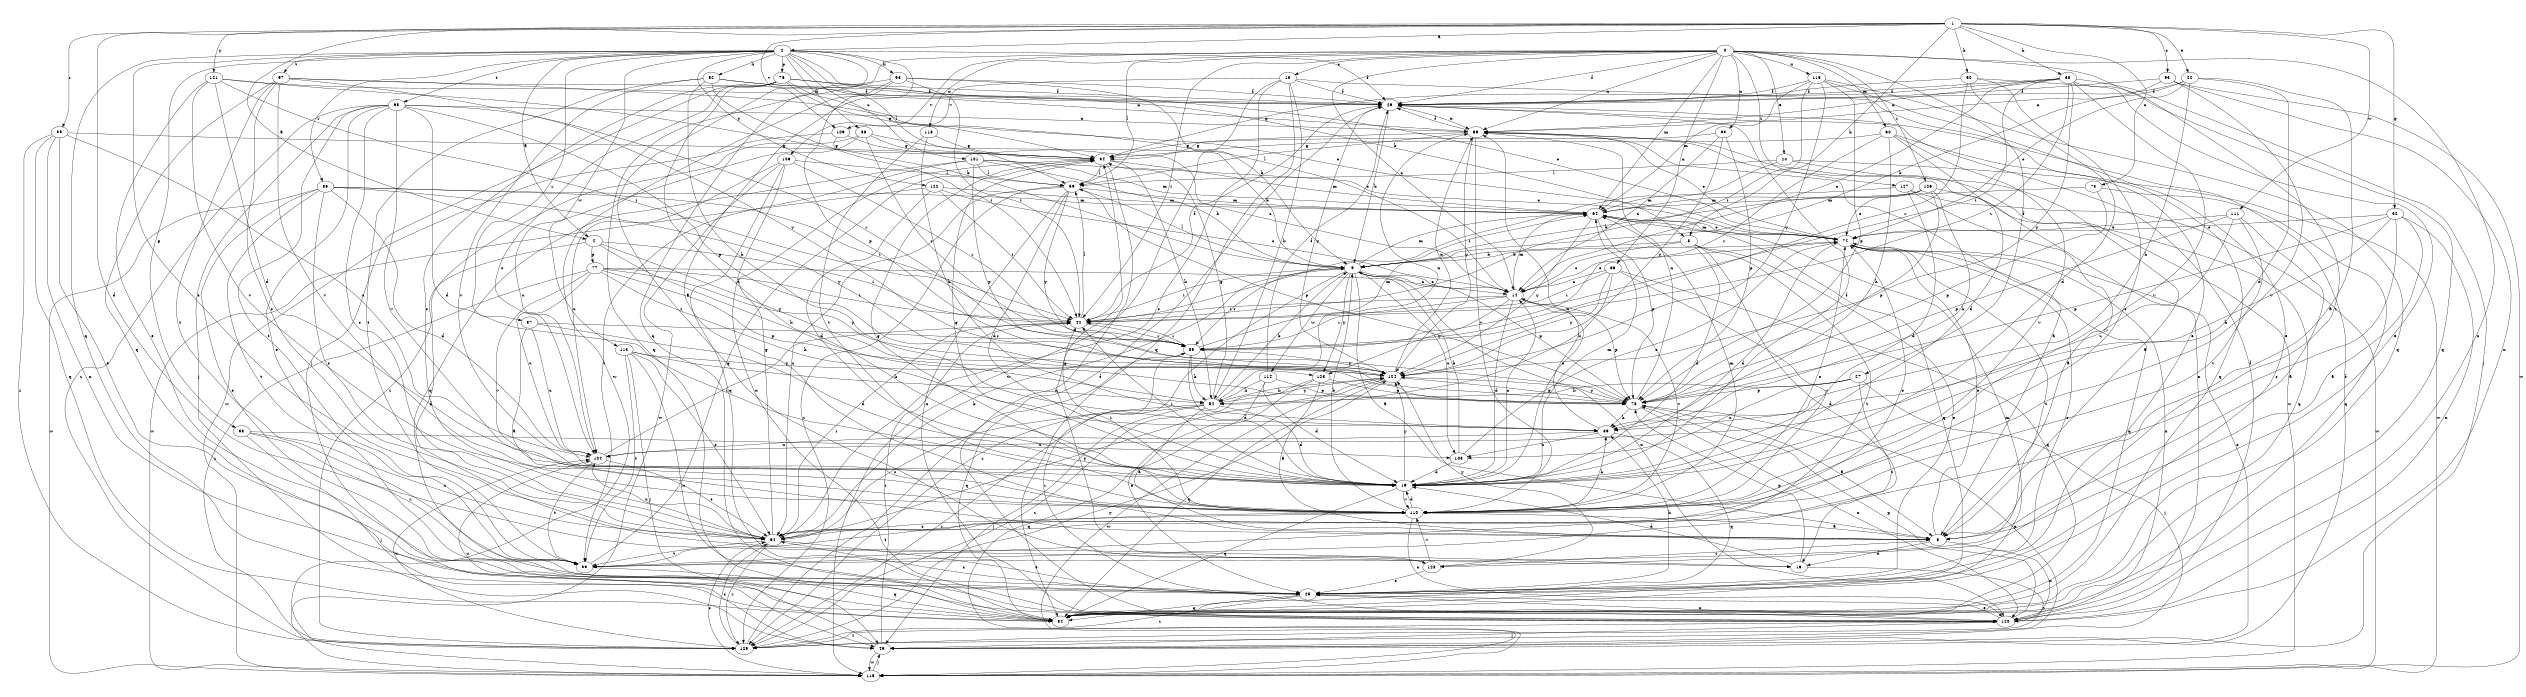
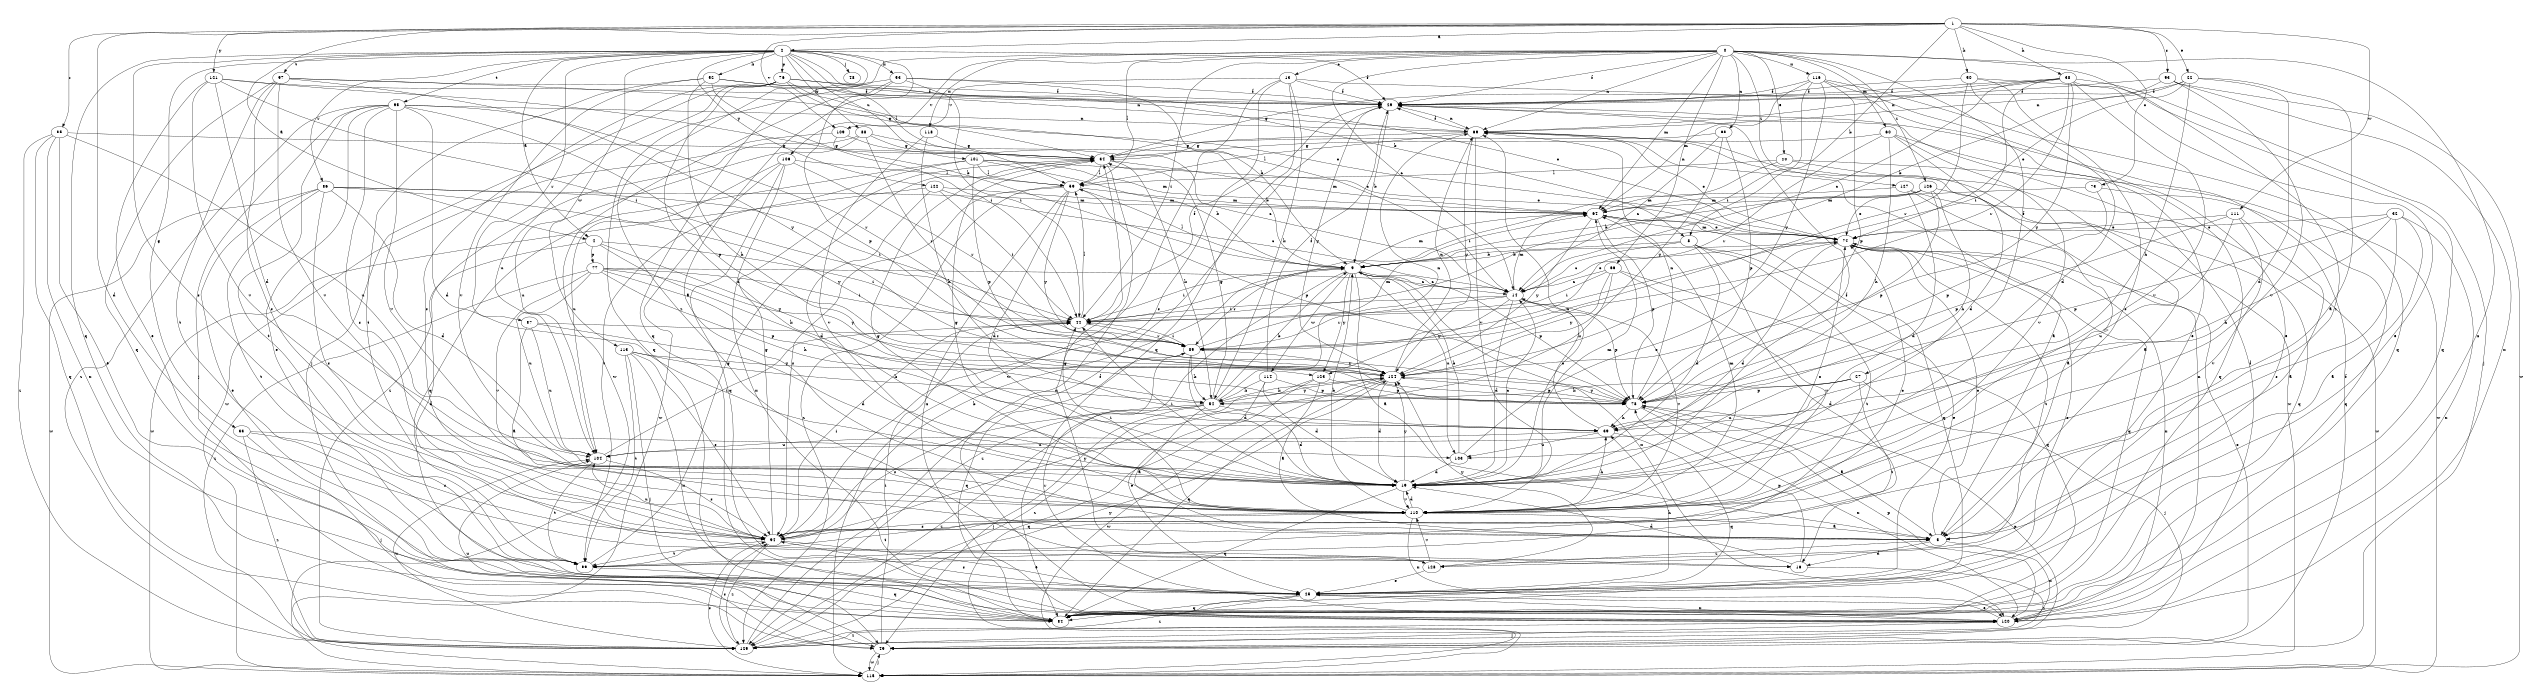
  strict digraph {
    0
    13
    14
    20
    27
    29
    44
    59
    60
    64
    66
    68
    69
    84
    106
    116
    118
    120
    126
    127
    128
    109
    94
    54
    25
    115
    123
    74
    19
    78
    89
    110
    5
    99
    103
    49
    9
    124
    129
    34
    39
    104
    1
    2
    4
    8
    16
    22
    32
    38
    50
    73
    85
    93
    111
    121
    33
+   48
    52
    53
    76
    86
    87
    88
    95
    97
    101
    113
    122
    77
    114
    0 -> 13 [label=c]
    0 -> 14 [label=c]
    0 -> 20 [label=e]
    0 -> 27 [label=f]
    0 -> 29 [label=f]
    0 -> 44 [label=i]
    0 -> 59 [label=l]
    0 -> 60 [label=m]
    0 -> 64 [label=m]
    0 -> 66 [label=n]
    0 -> 68 [label=n]
    0 -> 69 [label=n]
    0 -> 84 [label=q]
    0 -> 106 [label=v]
    0 -> 116 [label=x]
    0 -> 118 [label=x]
    0 -> 120 [label=x]
    0 -> 126 [label=z]
    0 -> 127 [label=z]
    0 -> 128 [label=z]
    13 -> 29 [label=f]
    13 -> 84 [label=q]
    13 -> 109 [label=v]
    13 -> 94 [label=s]
    13 -> 54 [label=k]
    13 -> 25 [label=e]
    13 -> 115 [label=w]
    14 -> 44 [label=i]
    14 -> 64 [label=m]
    14 -> 123 [label=y]
    14 -> 74 [label=o]
    14 -> 19 [label=d]
    14 -> 78 [label=p]
    14 -> 89 [label=r]
    14 -> 110 [label=v]
    20 -> 44 [label=i]
    20 -> 59 [label=l]
    20 -> 115 [label=w]
    20 -> 5 [label=a]
    27 -> 54 [label=k]
    27 -> 78 [label=p]
    27 -> 99 [label=t]
    27 -> 103 [label=u]
    27 -> 49 [label=j]
    29 -> 69 [label=n]
    29 -> 9 [label=b]
    29 -> 124 [label=y]
    44 -> 29 [label=f]
    44 -> 59 [label=l]
    44 -> 89 [label=r]
    59 -> 64 [label=m]
    59 -> 120 [label=x]
    59 -> 94 [label=s]
    59 -> 19 [label=d]
    59 -> 78 [label=p]
    59 -> 124 [label=y]
    59 -> 129 [label=z]
    60 -> 84 [label=q]
    60 -> 19 [label=d]
    60 -> 89 [label=r]
    60 -> 110 [label=v]
    60 -> 34 [label=g]
    60 -> 39 [label=h]
    64 -> 84 [label=q]
    64 -> 74 [label=o]
    64 -> 78 [label=p]
    64 -> 124 [label=y]
    66 -> 14 [label=c]
    66 -> 44 [label=i]
    66 -> 84 [label=q]
    66 -> 54 [label=k]
    66 -> 110 [label=v]
    66 -> 124 [label=y]
    68 -> 14 [label=c]
    68 -> 78 [label=p]
    68 -> 124 [label=y]
    68 -> 34 [label=g]
    69 -> 29 [label=f]
    69 -> 59 [label=l]
    69 -> 115 [label=w]
    69 -> 74 [label=o]
    69 -> 110 [label=v]
    69 -> 5 [label=a]
    69 -> 124 [label=y]
    69 -> 34 [label=g]
-   84 -> 64 [label=m]
    106 -> 59 [label=l]
    106 -> 84 [label=q]
    106 -> 120 [label=x]
    106 -> 115 [label=w]
    106 -> 89 [label=r]
    106 -> 104 [label=u]
    116 -> 29 [label=f]
    116 -> 44 [label=i]
    116 -> 64 [label=m]
    116 -> 84 [label=q]
    116 -> 25 [label=e]
    116 -> 78 [label=p]
    116 -> 124 [label=y]
    118 -> 110 [label=v]
    118 -> 34 [label=g]
    118 -> 39 [label=h]
    120 -> 29 [label=f]
    120 -> 69 [label=n]
    120 -> 25 [label=e]
    120 -> 78 [label=p]
    120 -> 89 [label=r]
    120 -> 49 [label=j]
    120 -> 129 [label=z]
    126 -> 64 [label=m]
    126 -> 84 [label=q]
    126 -> 74 [label=o]
    126 -> 78 [label=p]
    126 -> 9 [label=b]
    126 -> 39 [label=h]
    127 -> 64 [label=m]
    127 -> 115 [label=w]
    127 -> 19 [label=d]
    127 -> 5 [label=a]
    128 -> 25 [label=e]
    128 -> 110 [label=v]
    128 -> 124 [label=y]
    128 -> 34 [label=g]
    109 -> 14 [label=c]
    109 -> 115 [label=w]
    109 -> 34 [label=g]
    94 -> 44 [label=i]
    94 -> 25 [label=e]
    94 -> 74 [label=o]
    94 -> 99 [label=t]
    94 -> 9 [label=b]
    94 -> 124 [label=y]
    94 -> 129 [label=z]
    94 -> 34 [label=g]
    94 -> 104 [label=u]
    54 -> 69 [label=n]
    54 -> 94 [label=s]
    54 -> 19 [label=d]
    54 -> 5 [label=a]
    54 -> 49 [label=j]
    54 -> 9 [label=b]
    54 -> 124 [label=y]
    54 -> 129 [label=z]
    54 -> 34 [label=g]
    25 -> 84 [label=q]
    25 -> 120 [label=x]
    25 -> 94 [label=s]
    25 -> 129 [label=z]
    25 -> 39 [label=h]
    115 -> 94 [label=s]
    115 -> 49 [label=j]
    123 -> 115 [label=q]
    123 -> 78 [label=p]
    123 -> 5 [label=a]
    123 -> 129 [label=z]
    74 -> 64 [label=m]
    74 -> 84 [label=q]
    74 -> 120 [label=x]
    74 -> 25 [label=e]
    74 -> 19 [label=d]
    74 -> 99 [label=t]
    74 -> 9 [label=b]
    19 -> 14 [label=c]
    19 -> 29 [label=f]
    19 -> 44 [label=i]
    19 -> 64 [label=m]
    19 -> 69 [label=n]
    19 -> 84 [label=q]
    19 -> 110 [label=v]
    19 -> 124 [label=y]
    19 -> 34 [label=g]
    78 -> 69 [label=n]
    78 -> 120 [label=x]
    78 -> 5 [label=a]
    78 -> 124 [label=y]
    78 -> 39 [label=h]
    89 -> 44 [label=i]
    89 -> 64 [label=m]
    89 -> 84 [label=q]
    89 -> 54 [label=k]
    89 -> 19 [label=d]
    89 -> 124 [label=y]
    110 -> 44 [label=i]
    110 -> 64 [label=m]
    110 -> 120 [label=x]
    110 -> 94 [label=s]
    110 -> 74 [label=o]
    110 -> 19 [label=d]
    110 -> 5 [label=a]
    110 -> 99 [label=t]
    110 -> 9 [label=b]
    110 -> 34 [label=g]
    110 -> 39 [label=h]
    5 -> 120 [label=x]
    5 -> 128 [label=z]
    5 -> 74 [label=o]
    5 -> 16 [label=d]
    99 -> 84 [label=q]
    99 -> 34 [label=g]
    103 -> 74 [label=o]
    103 -> 19 [label=d]
    103 -> 9 [label=b]
    49 -> 29 [label=f]
    49 -> 44 [label=i]
    49 -> 115 [label=w]
    49 -> 74 [label=o]
    49 -> 104 [label=u]
    9 -> 14 [label=c]
    9 -> 44 [label=i]
    9 -> 59 [label=l]
    9 -> 64 [label=m]
    9 -> 120 [label=x]
    9 -> 123 [label=y]
    9 -> 78 [label=p]
    9 -> 89 [label=r]
    9 -> 5 [label=a]
    9 -> 103 [label=u]
    9 -> 129 [label=z]
    9 -> 114 [label=w]
    124 -> 69 [label=n]
    124 -> 84 [label=q]
    124 -> 54 [label=k]
    124 -> 115 [label=w]
+   124 -> 19 [label=d]
    124 -> 78 [label=p]
    129 -> 29 [label=f]
    129 -> 94 [label=s]
    129 -> 78 [label=p]
    129 -> 124 [label=y]
    129 -> 104 [label=u]
    34 -> 59 [label=l]
    34 -> 64 [label=m]
    34 -> 120 [label=x]
    34 -> 54 [label=k]
    39 -> 14 [label=c]
    39 -> 84 [label=q]
    39 -> 103 [label=u]
    39 -> 104 [label=u]
    104 -> 44 [label=i]
    104 -> 94 [label=s]
    104 -> 99 [label=t]
    1 -> 109 [label=v]
    1 -> 2 [label=a]
    1 -> 4 [label=a]
    1 -> 8 [label=b]
    1 -> 16 [label=d]
    1 -> 22 [label=e]
-   1 -> 32 [label=g]
    1 -> 38 [label=h]
    1 -> 50 [label=k]
    1 -> 73 [label=o]
    1 -> 85 [label=r]
    1 -> 93 [label=s]
    1 -> 111 [label=w]
    1 -> 121 [label=y]
    2 -> 29 [label=f]
    2 -> 59 [label=l]
    2 -> 84 [label=q]
    2 -> 128 [label=z]
    2 -> 94 [label=s]
    2 -> 5 [label=a]
    2 -> 4 [label=a]
    2 -> 8 [label=b]
    2 -> 33 [label=g]
+   2 -> 48 [label=j]
    2 -> 52 [label=k]
    2 -> 53 [label=k]
    2 -> 76 [label=p]
    2 -> 86 [label=r]
    2 -> 87 [label=r]
    2 -> 88 [label=r]
    2 -> 95 [label=t]
    2 -> 97 [label=t]
    2 -> 101 [label=u]
    2 -> 113 [label=w]
    2 -> 122 [label=y]
    4 -> 44 [label=i]
    4 -> 54 [label=k]
    4 -> 123 [label=y]
    4 -> 16 [label=d]
    4 -> 77 [label=p]
    8 -> 14 [label=c]
    8 -> 25 [label=e]
    8 -> 19 [label=d]
    8 -> 99 [label=t]
    8 -> 9 [label=b]
    8 -> 16 [label=d]
    16 -> 19 [label=d]
    16 -> 78 [label=p]
    16 -> 129 [label=z]
    22 -> 29 [label=f]
    22 -> 74 [label=o]
    22 -> 19 [label=d]
    22 -> 5 [label=a]
    22 -> 9 [label=b]
    22 -> 39 [label=h]
    32 -> 120 [label=x]
    32 -> 94 [label=s]
    32 -> 74 [label=o]
    32 -> 78 [label=p]
    32 -> 5 [label=a]
    32 -> 39 [label=h]
    38 -> 14 [label=c]
    38 -> 29 [label=f]
    38 -> 44 [label=i]
    38 -> 69 [label=n]
    38 -> 84 [label=q]
    38 -> 89 [label=r]
    38 -> 110 [label=v]
    38 -> 49 [label=j]
    38 -> 124 [label=y]
    38 -> 34 [label=g]
    50 -> 29 [label=f]
    50 -> 94 [label=s]
    50 -> 25 [label=e]
    50 -> 19 [label=d]
    50 -> 89 [label=r]
    73 -> 64 [label=m]
    73 -> 84 [label=q]
    73 -> 78 [label=p]
    85 -> 84 [label=q]
    85 -> 120 [label=x]
    85 -> 25 [label=e]
    85 -> 129 [label=z]
    85 -> 34 [label=g]
    85 -> 104 [label=u]
    93 -> 29 [label=f]
    93 -> 69 [label=n]
    93 -> 120 [label=x]
    93 -> 115 [label=w]
    93 -> 110 [label=v]
    111 -> 74 [label=o]
    111 -> 78 [label=p]
    111 -> 110 [label=v]
    111 -> 5 [label=a]
    111 -> 104 [label=u]
    121 -> 29 [label=f]
    121 -> 44 [label=i]
    121 -> 25 [label=e]
    121 -> 19 [label=d]
    121 -> 110 [label=v]
    121 -> 9 [label=b]
    33 -> 94 [label=s]
    33 -> 103 [label=u]
    33 -> 49 [label=j]
-   33 -> 99 [label=z]
+   33 -> 129 [label=z]
    52 -> 29 [label=f]
    52 -> 44 [label=i]
    52 -> 69 [label=n]
    52 -> 110 [label=v]
    52 -> 99 [label=t]
    52 -> 39 [label=h]
    53 -> 29 [label=f]
    53 -> 44 [label=i]
    53 -> 84 [label=q]
    53 -> 115 [label=w]
    53 -> 78 [label=p]
    53 -> 9 [label=b]
    76 -> 14 [label=c]
    76 -> 29 [label=f]
    76 -> 94 [label=s]
    76 -> 74 [label=o]
    76 -> 19 [label=d]
    76 -> 49 [label=j]
    76 -> 34 [label=g]
    76 -> 104 [label=u]
    86 -> 44 [label=i]
    86 -> 64 [label=m]
    86 -> 94 [label=s]
    86 -> 25 [label=e]
    86 -> 115 [label=w]
    86 -> 19 [label=d]
    86 -> 99 [label=t]
    86 -> 124 [label=y]
    87 -> 19 [label=d]
    87 -> 89 [label=r]
    87 -> 5 [label=a]
    87 -> 104 [label=u]
    88 -> 89 [label=r]
    88 -> 9 [label=b]
    88 -> 129 [label=z]
    88 -> 34 [label=g]
    88 -> 104 [label=u]
    95 -> 69 [label=n]
    95 -> 94 [label=s]
    95 -> 25 [label=e]
    95 -> 19 [label=d]
    95 -> 78 [label=p]
    95 -> 89 [label=r]
    95 -> 110 [label=v]
    95 -> 99 [label=t]
    95 -> 49 [label=j]
    95 -> 129 [label=z]
    97 -> 29 [label=f]
    97 -> 84 [label=q]
    97 -> 94 [label=s]
    97 -> 74 [label=o]
    97 -> 110 [label=v]
    97 -> 99 [label=t]
    97 -> 124 [label=y]
    101 -> 59 [label=l]
    101 -> 64 [label=m]
    101 -> 84 [label=q]
    101 -> 74 [label=o]
    101 -> 78 [label=p]
    101 -> 99 [label=t]
    101 -> 9 [label=b]
    113 -> 120 [label=x]
    113 -> 94 [label=s]
    113 -> 54 [label=k]
    113 -> 99 [label=t]
    113 -> 49 [label=j]
    113 -> 124 [label=y]
    122 -> 14 [label=c]
    122 -> 44 [label=i]
    122 -> 64 [label=m]
    122 -> 115 [label=w]
    122 -> 19 [label=d]
    77 -> 14 [label=c]
    77 -> 44 [label=i]
    77 -> 78 [label=p]
    77 -> 110 [label=v]
    77 -> 124 [label=y]
    77 -> 129 [label=z]
    77 -> 39 [label=h]
    77 -> 104 [label=u]
    114 -> 29 [label=f]
    114 -> 54 [label=k]
    114 -> 25 [label=e]
    114 -> 19 [label=d]
    114 -> 78 [label=p]
  }
